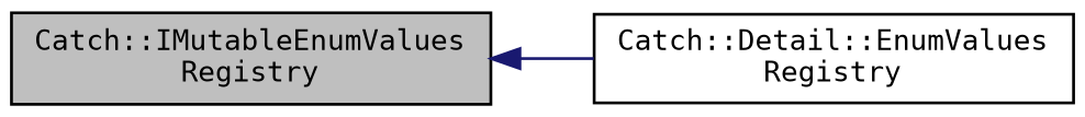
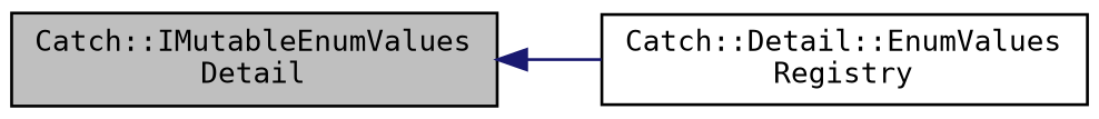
  digraph {
    rankdir=LR
    fontname="DejaVu Sans Mono"
    node [color=black fontname="DejaVu Sans Mono" fontsize=10 shape=record style=filled]
-   n1 [fillcolor=grey75 fontcolor=black height=0.2 label="Catch::IMutableEnumValues\lRegistry" width=0.4]
+   n1 [fillcolor=grey75 fontcolor=black height=0.2 label="Catch::IMutableEnumValues\lDetail" width=0.4]
    n2 [fillcolor=white height=0.2 label="Catch::Detail::EnumValues\lRegistry" width=0.4]
    n1 -> n2 [color=midnightblue dir=back fontname="DejaVu Sans Mono" fontsize=10 labelfontname=Helvetica labelfontsize=10 style=solid]
  }
